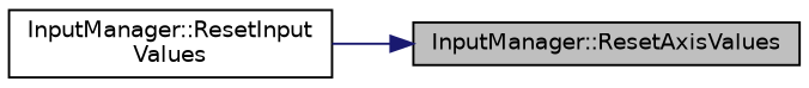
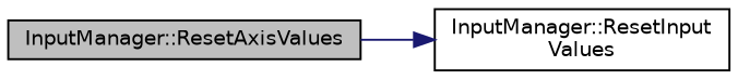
  digraph {
    rankdir=RL
    node [color=black fontname=Helvetica fontsize=10 shape=record style=filled]
    n1 [fillcolor=grey75 fontcolor=black height=0.2 label="InputManager::ResetAxisValues" width=0.4]
    n2 [fillcolor=white height=0.2 label="InputManager::ResetInput\lValues" width=0.4]
-   n1 -> n2 [color=midnightblue dir=back fontname=Helvetica fontsize=10 labelfontname=Helvetica labelfontsize=10 style=solid]
+   n2 -> n1 [color=midnightblue dir=back fontname=Helvetica fontsize=10 labelfontname=Helvetica labelfontsize=10 style=solid]
  }
